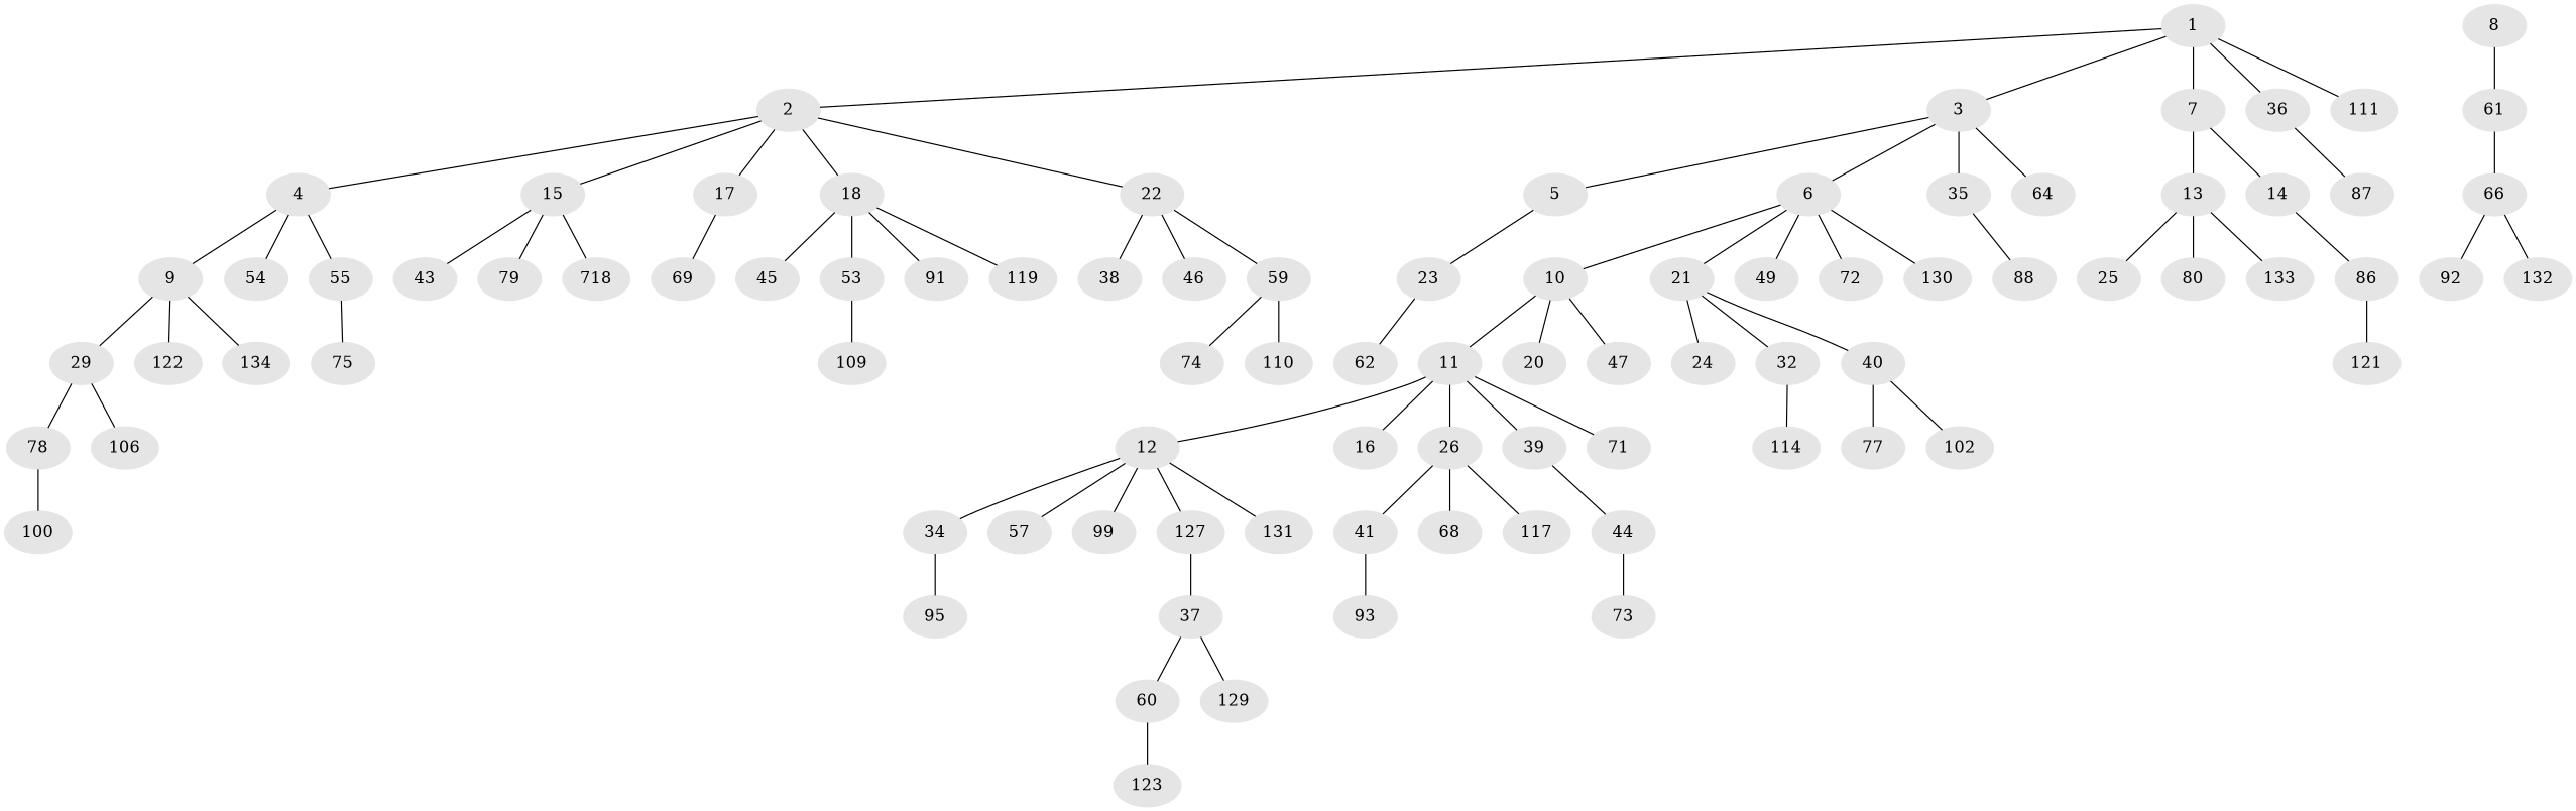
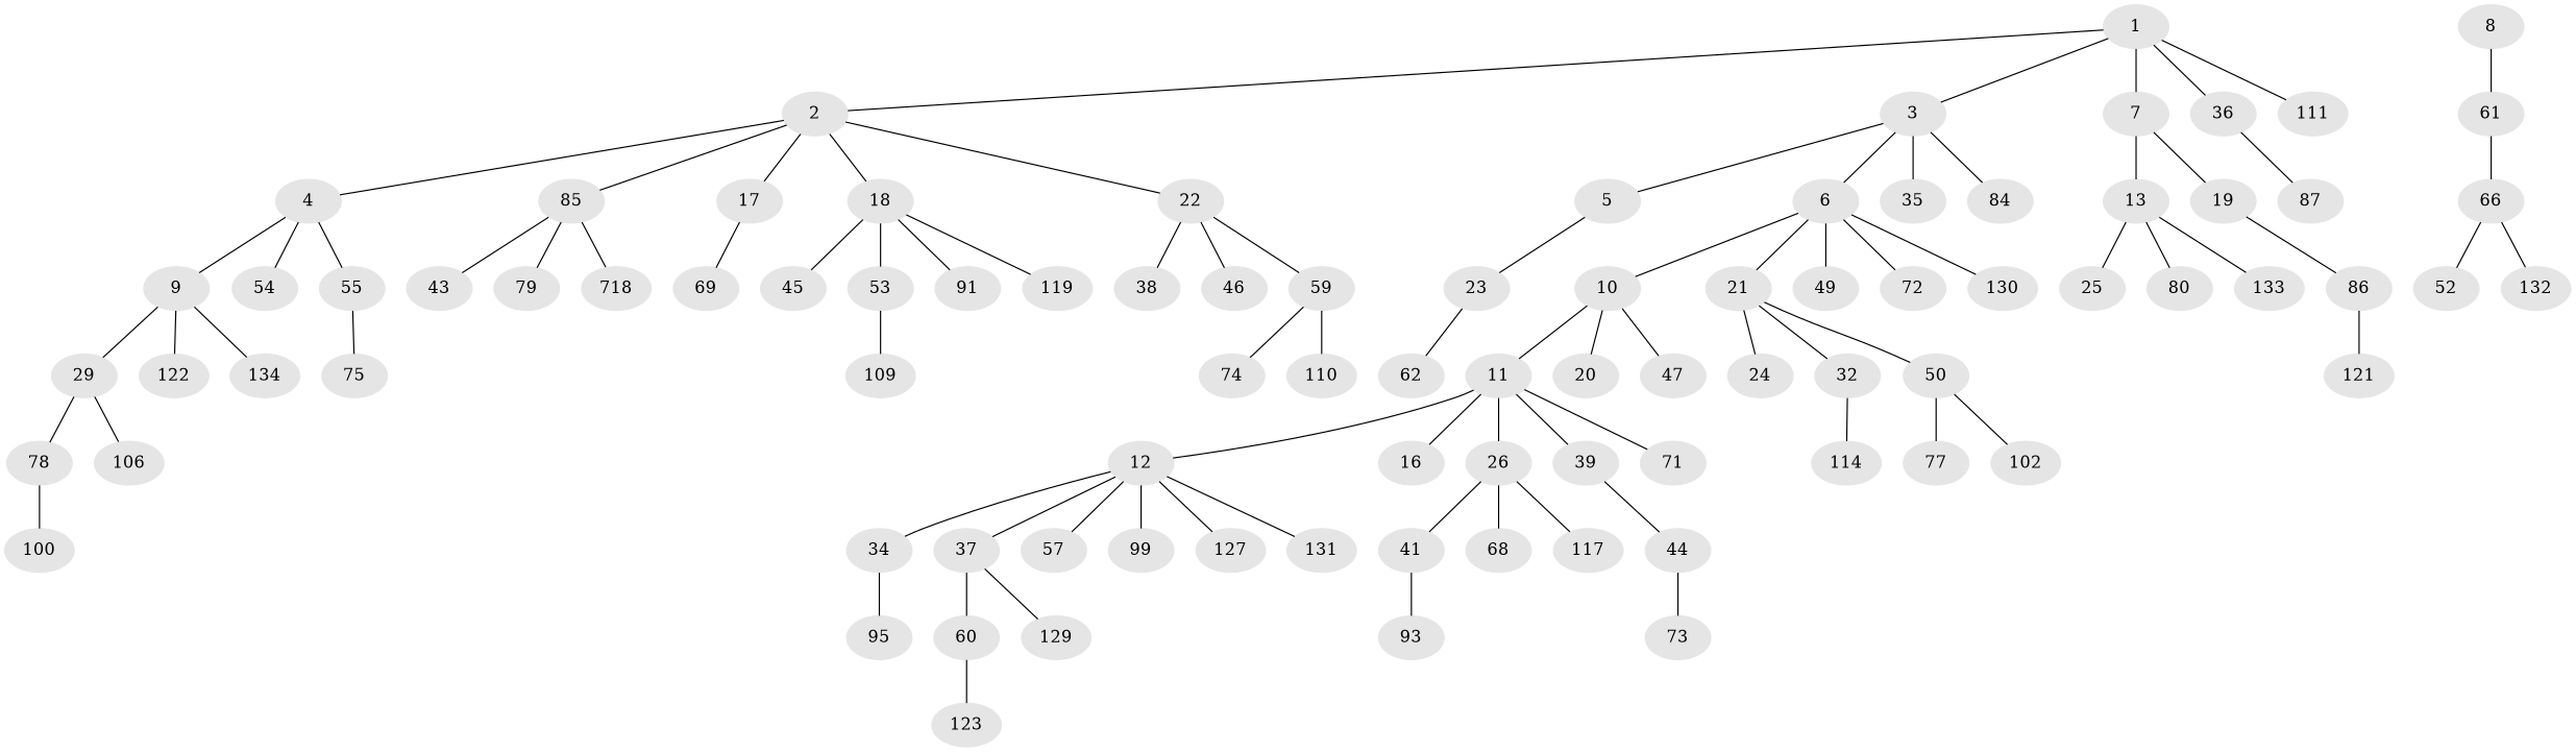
  graph {
    node [color=gray90 style=filled]
    2 [super="+82"]
    4 [super="+52"]
-   15 [super="+19"]
+   15 [super="+19" label=85]
    17 [super="+67"]
    18 [super="+105"]
    22 [super="+28"]
    1
    3 [super="+107"]
    7 [super="+116"]
    n10 [label=36 super="+101"]
    111
    5 [super="+48"]
    6 [super="+33"]
    35 [super="+81"]
-   84 [label=64]
+   84
    13 [super="+96"]
-   14 [super="+70"]
+   14 [super="+70" label=19]
    87
    9 [super="+98"]
    54
    55 [super="+112"]
    61 [super="+63"]
    8
    43 [super="+108"]
    79
    n26 [label=718]
    69
    45 [super="+113"]
    53 [super="+115"]
    91
    119 [super="+128"]
    38 [super="+94"]
    46
    59 [super="+125"]
    23 [super="+27"]
    10 [super="+36"]
    21 [super="+50"]
    49 [super="+64"]
    72
    130
-   88 [super="+103"]
    29 [super="+65"]
    122
    134
    75
    62 [super="+85"]
    11 [super="+97"]
    20
    47 [super="+56"]
    24
    32 [super="+76"]
-   40 [super="+42"]
+   40 [super="+42" label=50]
    25
    80
    133
    86 [super="+90"]
    66 [super="+126"]
    78
    106
    12 [super="+30"]
    16
    26
    39 [super="+58"]
    71
    34
    37 [super="+104"]
    57
    99
    127
    131
    41 [super="+121"]
    68 [super="+120"]
    117
    44 [super="+51"]
    95
    60 [super="+83"]
    129
    n78 [label=121]
    109
    114
    77
    102
    74
    110
    93
    100
    123
    73 [super="+89"]
-   92
+   92 [label=52]
    132
    2 -- 4
    2 -- 15
    2 -- 17
    2 -- 18
    2 -- 22
    4 -- 9
    4 -- 54
    4 -- 55
    15 -- 43
    15 -- 79
    15 -- n26
    17 -- 69
    18 -- 45
    18 -- 53
    18 -- 91
    18 -- 119
    22 -- 38
    22 -- 46
    22 -- 59
    1 -- 2
    1 -- 3
    1 -- 7
    1 -- n10
    1 -- 111
    3 -- 5
    3 -- 6
    3 -- 35
    3 -- 84
    7 -- 13
    7 -- 14
    n10 -- 87
    5 -- 23
    6 -- 10
    6 -- 21
    6 -- 49
    6 -- 72
    6 -- 130
-   35 -- 88
    13 -- 25
    13 -- 80
    13 -- 133
    14 -- 86
    9 -- 29
    9 -- 122
    9 -- 134
    55 -- 75
    61 -- 66
    8 -- 61
    53 -- 109
    59 -- 74
    59 -- 110
    23 -- 62
    10 -- 11
    10 -- 20
    10 -- 47
    21 -- 24
    21 -- 32
    21 -- 40
    29 -- 78
    29 -- 106
    11 -- 12
    11 -- 16
    11 -- 26
    11 -- 39
    11 -- 71
    32 -- 114
    40 -- 77
    40 -- 102
    86 -- n78
    66 -- 92
    66 -- 132
    78 -- 100
    12 -- 34
-   127 -- 37
+   12 -- 37
    12 -- 57
    12 -- 99
    12 -- 127
    12 -- 131
    26 -- 41
    26 -- 68
    26 -- 117
    39 -- 44
    34 -- 95
    37 -- 60
    37 -- 129
    41 -- 93
    44 -- 73
    60 -- 123
  }
